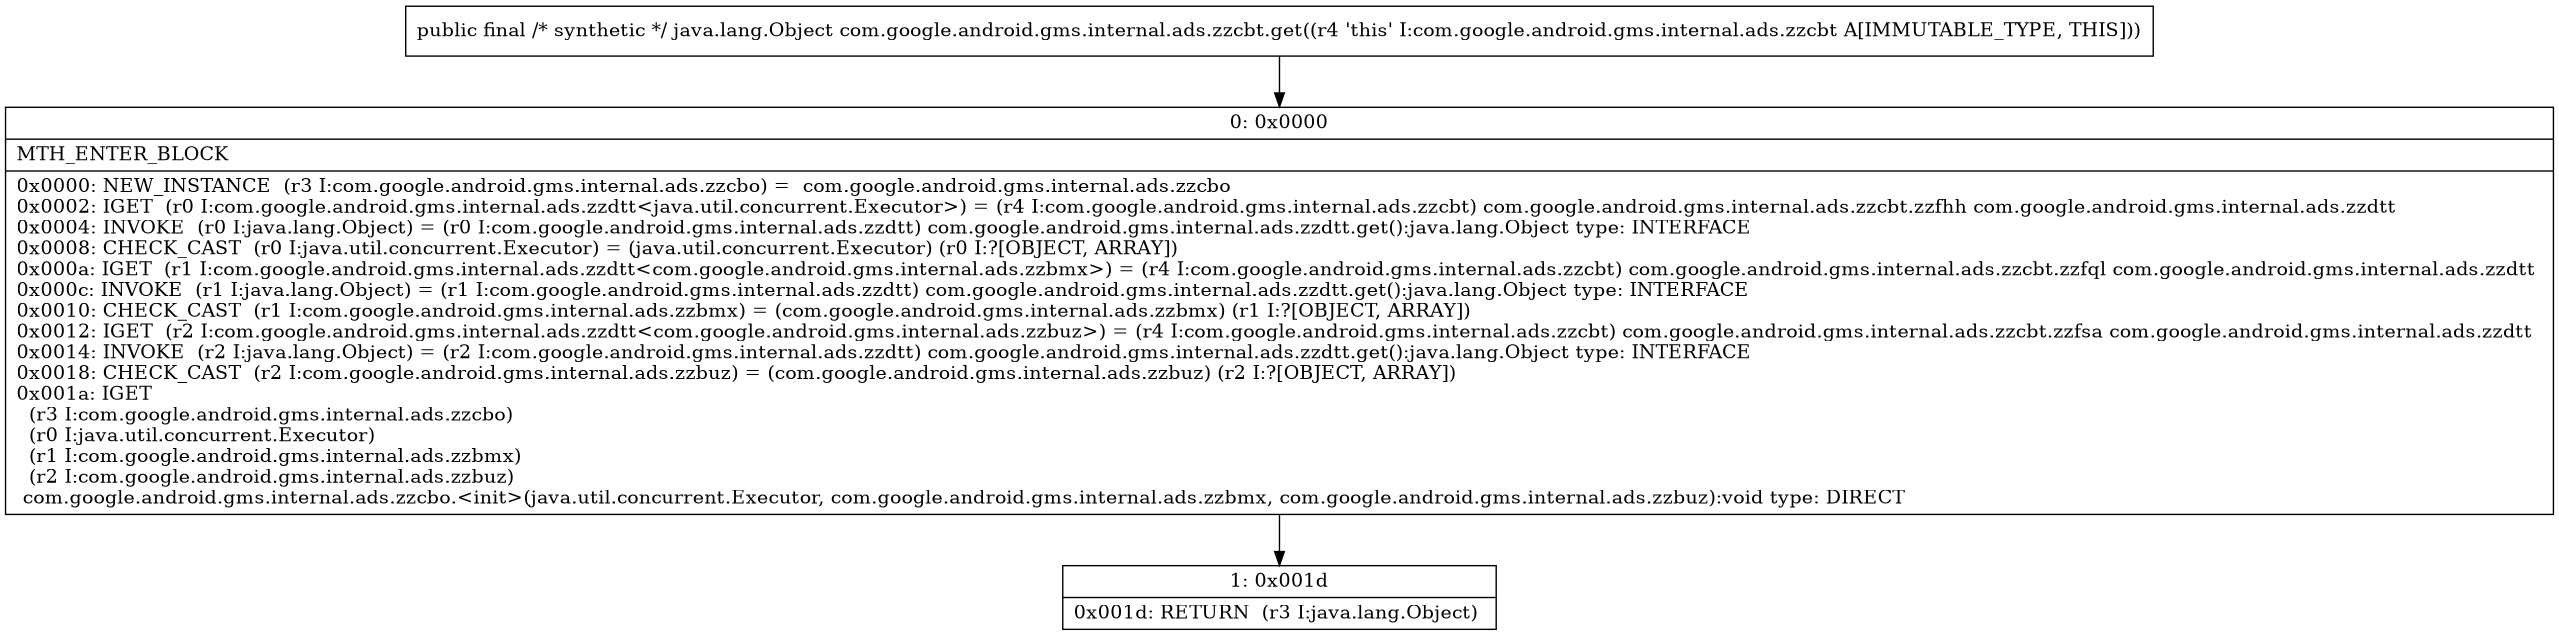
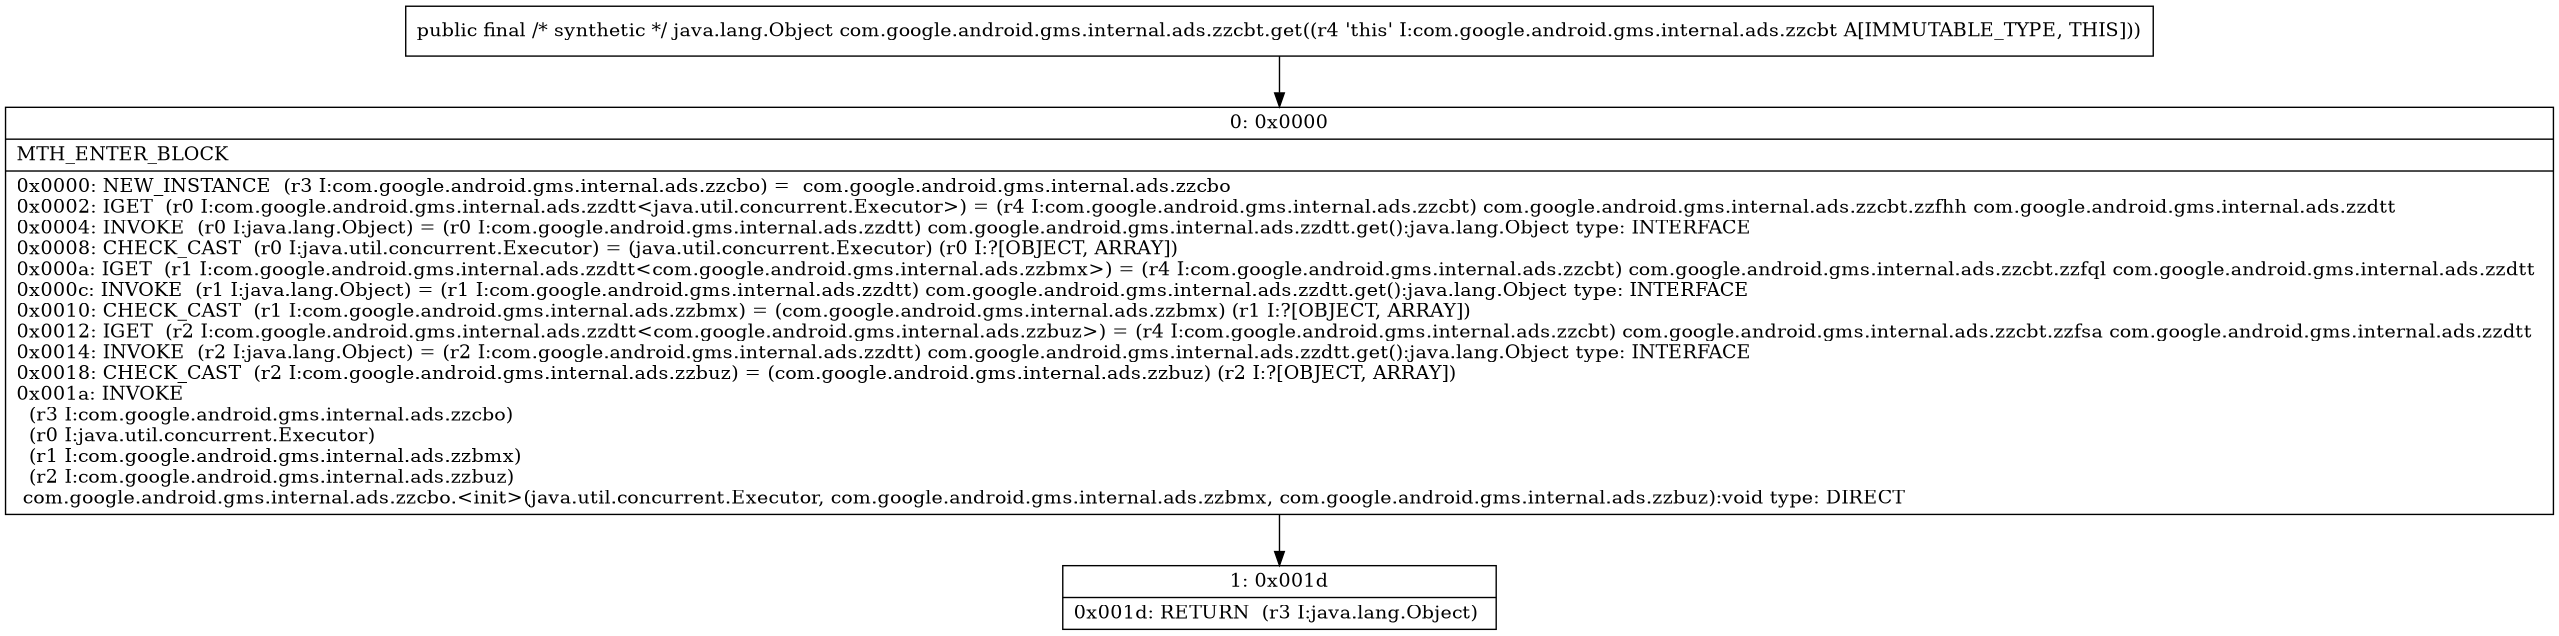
  digraph {
    node [shape=record]
-   n1 [label="{0\:\ 0x0000|MTH_ENTER_BLOCK\l|0x0000: NEW_INSTANCE  (r3 I:com.google.android.gms.internal.ads.zzcbo) =  com.google.android.gms.internal.ads.zzcbo \l0x0002: IGET  (r0 I:com.google.android.gms.internal.ads.zzdtt\<java.util.concurrent.Executor\>) = (r4 I:com.google.android.gms.internal.ads.zzcbt) com.google.android.gms.internal.ads.zzcbt.zzfhh com.google.android.gms.internal.ads.zzdtt \l0x0004: INVOKE  (r0 I:java.lang.Object) = (r0 I:com.google.android.gms.internal.ads.zzdtt) com.google.android.gms.internal.ads.zzdtt.get():java.lang.Object type: INTERFACE \l0x0008: CHECK_CAST  (r0 I:java.util.concurrent.Executor) = (java.util.concurrent.Executor) (r0 I:?[OBJECT, ARRAY]) \l0x000a: IGET  (r1 I:com.google.android.gms.internal.ads.zzdtt\<com.google.android.gms.internal.ads.zzbmx\>) = (r4 I:com.google.android.gms.internal.ads.zzcbt) com.google.android.gms.internal.ads.zzcbt.zzfql com.google.android.gms.internal.ads.zzdtt \l0x000c: INVOKE  (r1 I:java.lang.Object) = (r1 I:com.google.android.gms.internal.ads.zzdtt) com.google.android.gms.internal.ads.zzdtt.get():java.lang.Object type: INTERFACE \l0x0010: CHECK_CAST  (r1 I:com.google.android.gms.internal.ads.zzbmx) = (com.google.android.gms.internal.ads.zzbmx) (r1 I:?[OBJECT, ARRAY]) \l0x0012: IGET  (r2 I:com.google.android.gms.internal.ads.zzdtt\<com.google.android.gms.internal.ads.zzbuz\>) = (r4 I:com.google.android.gms.internal.ads.zzcbt) com.google.android.gms.internal.ads.zzcbt.zzfsa com.google.android.gms.internal.ads.zzdtt \l0x0014: INVOKE  (r2 I:java.lang.Object) = (r2 I:com.google.android.gms.internal.ads.zzdtt) com.google.android.gms.internal.ads.zzdtt.get():java.lang.Object type: INTERFACE \l0x0018: CHECK_CAST  (r2 I:com.google.android.gms.internal.ads.zzbuz) = (com.google.android.gms.internal.ads.zzbuz) (r2 I:?[OBJECT, ARRAY]) \l0x001a: IGET  \l  (r3 I:com.google.android.gms.internal.ads.zzcbo)\l  (r0 I:java.util.concurrent.Executor)\l  (r1 I:com.google.android.gms.internal.ads.zzbmx)\l  (r2 I:com.google.android.gms.internal.ads.zzbuz)\l com.google.android.gms.internal.ads.zzcbo.\<init\>(java.util.concurrent.Executor, com.google.android.gms.internal.ads.zzbmx, com.google.android.gms.internal.ads.zzbuz):void type: DIRECT \l}"]
+   n1 [label="{0\:\ 0x0000|MTH_ENTER_BLOCK\l|0x0000: NEW_INSTANCE  (r3 I:com.google.android.gms.internal.ads.zzcbo) =  com.google.android.gms.internal.ads.zzcbo \l0x0002: IGET  (r0 I:com.google.android.gms.internal.ads.zzdtt\<java.util.concurrent.Executor\>) = (r4 I:com.google.android.gms.internal.ads.zzcbt) com.google.android.gms.internal.ads.zzcbt.zzfhh com.google.android.gms.internal.ads.zzdtt \l0x0004: INVOKE  (r0 I:java.lang.Object) = (r0 I:com.google.android.gms.internal.ads.zzdtt) com.google.android.gms.internal.ads.zzdtt.get():java.lang.Object type: INTERFACE \l0x0008: CHECK_CAST  (r0 I:java.util.concurrent.Executor) = (java.util.concurrent.Executor) (r0 I:?[OBJECT, ARRAY]) \l0x000a: IGET  (r1 I:com.google.android.gms.internal.ads.zzdtt\<com.google.android.gms.internal.ads.zzbmx\>) = (r4 I:com.google.android.gms.internal.ads.zzcbt) com.google.android.gms.internal.ads.zzcbt.zzfql com.google.android.gms.internal.ads.zzdtt \l0x000c: INVOKE  (r1 I:java.lang.Object) = (r1 I:com.google.android.gms.internal.ads.zzdtt) com.google.android.gms.internal.ads.zzdtt.get():java.lang.Object type: INTERFACE \l0x0010: CHECK_CAST  (r1 I:com.google.android.gms.internal.ads.zzbmx) = (com.google.android.gms.internal.ads.zzbmx) (r1 I:?[OBJECT, ARRAY]) \l0x0012: IGET  (r2 I:com.google.android.gms.internal.ads.zzdtt\<com.google.android.gms.internal.ads.zzbuz\>) = (r4 I:com.google.android.gms.internal.ads.zzcbt) com.google.android.gms.internal.ads.zzcbt.zzfsa com.google.android.gms.internal.ads.zzdtt \l0x0014: INVOKE  (r2 I:java.lang.Object) = (r2 I:com.google.android.gms.internal.ads.zzdtt) com.google.android.gms.internal.ads.zzdtt.get():java.lang.Object type: INTERFACE \l0x0018: CHECK_CAST  (r2 I:com.google.android.gms.internal.ads.zzbuz) = (com.google.android.gms.internal.ads.zzbuz) (r2 I:?[OBJECT, ARRAY]) \l0x001a: INVOKE  \l  (r3 I:com.google.android.gms.internal.ads.zzcbo)\l  (r0 I:java.util.concurrent.Executor)\l  (r1 I:com.google.android.gms.internal.ads.zzbmx)\l  (r2 I:com.google.android.gms.internal.ads.zzbuz)\l com.google.android.gms.internal.ads.zzcbo.\<init\>(java.util.concurrent.Executor, com.google.android.gms.internal.ads.zzbmx, com.google.android.gms.internal.ads.zzbuz):void type: DIRECT \l}"]
    n2 [label="{1\:\ 0x001d|0x001d: RETURN  (r3 I:java.lang.Object) \l}"]
    n3 [label="{public final \/* synthetic *\/ java.lang.Object com.google.android.gms.internal.ads.zzcbt.get((r4 'this' I:com.google.android.gms.internal.ads.zzcbt A[IMMUTABLE_TYPE, THIS])) }"]
    n1 -> n2
    n3 -> n1
  }
